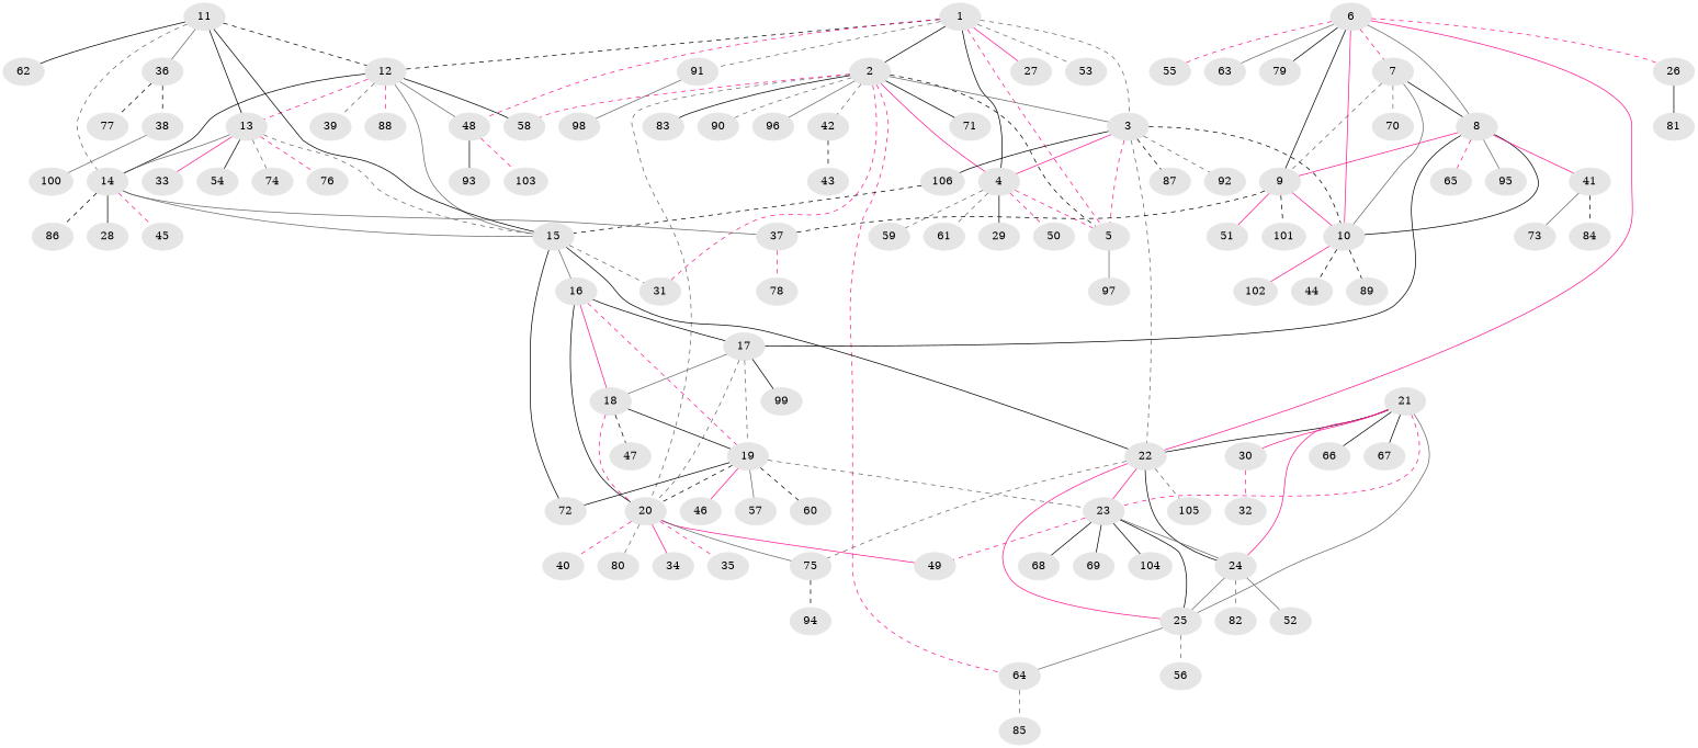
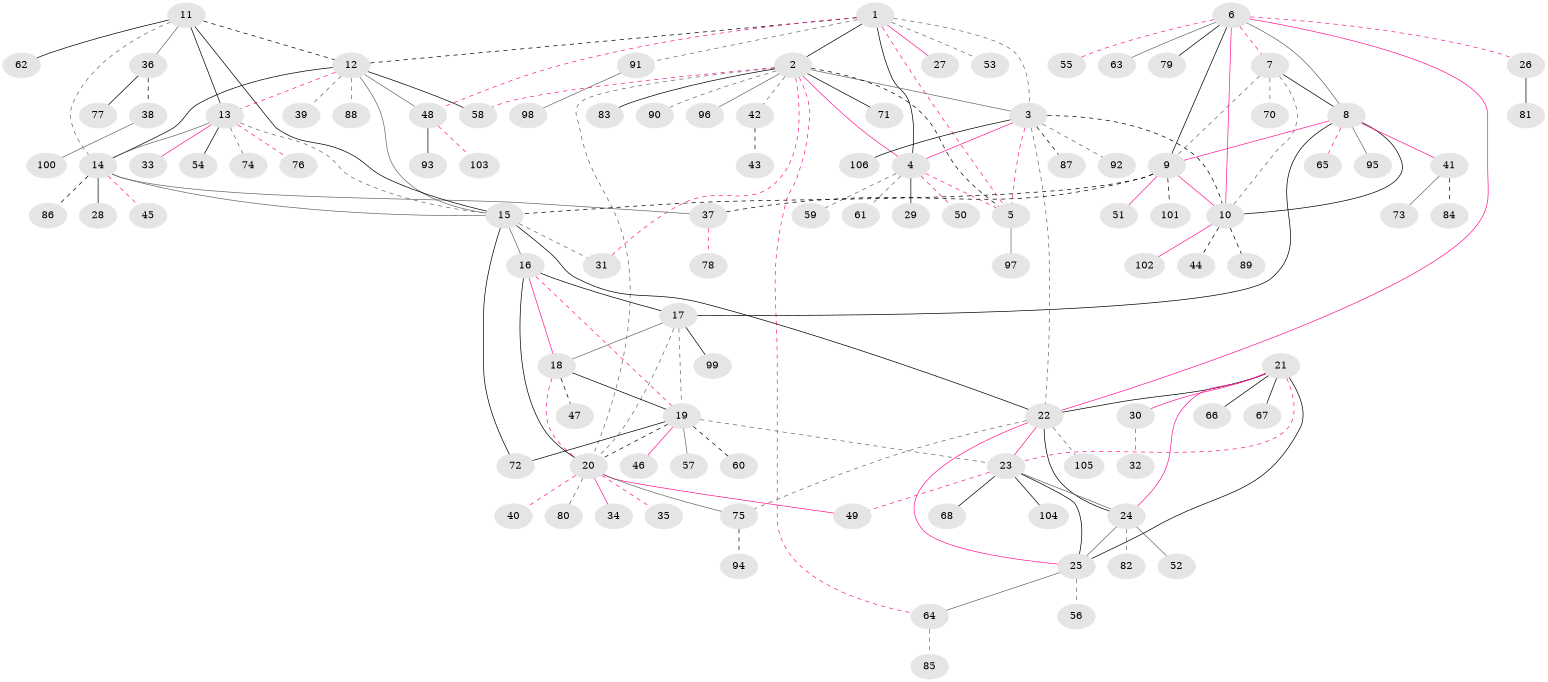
  graph {
    node [color=gray90 style=filled]
    edge [color=black style=solid]
    1
    2
    3
    4
    5
    12
    27
    48
    53
    91
    20
    31
    42
    58
    64
    71
    83
    90
    96
    10
    22
    87
    92
    106
    29
    50
    59
    61
    97
    15
    13
    14
    39
    88
    93
    103
    98
    34
    35
    40
    49
    75
    80
    43
    85
    44
    89
    102
    23
    24
    25
    105
    6
    7
    8
    9
    26
    55
    63
    79
    70
    17
    41
    65
    95
    37
    51
    101
    81
    18
    19
    99
    73
    84
    16
    72
    78
    11
    36
    62
    33
    54
    74
    76
    28
    45
    86
    38
    77
    47
    46
    57
    60
    68
-   69
    104
    94
    21
    30
    66
    67
    52
    82
    56
    32
    100
    1 -- 2
    1 -- 3 [color=gray40 style=dashed]
    1 -- 4
    1 -- 5 [color=deeppink style=dashed]
    1 -- 12 [style=dashed]
    1 -- 27 [color=deeppink]
    1 -- 48 [color=deeppink style=dashed]
    1 -- 53 [color=gray40 style=dashed]
    1 -- 91 [color=gray40 style=dashed]
    2 -- 3 [color=gray40]
    2 -- 4 [color=deeppink]
    2 -- 5 [style=dashed]
    2 -- 20 [color=gray40 style=dashed]
    2 -- 31 [color=deeppink style=dashed]
    2 -- 42 [color=gray40 style=dashed]
    2 -- 58 [color=deeppink style=dashed]
    2 -- 64 [color=deeppink style=dashed]
    2 -- 71
    2 -- 83
    2 -- 90 [color=gray40 style=dashed]
    2 -- 96 [color=gray40]
    3 -- 4 [color=deeppink]
    3 -- 5 [color=deeppink style=dashed]
    3 -- 10 [style=dashed]
    3 -- 22 [color=gray40 style=dashed]
    3 -- 87 [style=dashed]
    3 -- 92 [color=gray40 style=dashed]
    3 -- 106
    4 -- 5 [color=deeppink style=dashed]
    4 -- 29
    4 -- 50 [color=deeppink style=dashed]
    4 -- 59 [color=gray40 style=dashed]
    4 -- 61 [color=gray40 style=dashed]
    5 -- 97 [color=gray40]
    12 -- 48 [color=gray40]
    12 -- 58
    12 -- 15 [color=gray40]
    12 -- 13 [color=deeppink style=dashed]
    12 -- 14
    12 -- 39 [color=gray40 style=dashed]
    12 -- 88 [color=deeppink style=dashed]
    48 -- 93
    48 -- 103 [color=deeppink style=dashed]
    91 -- 98 [color=gray40]
    20 -- 34 [color=deeppink]
    20 -- 35 [color=deeppink style=dashed]
    20 -- 40 [color=deeppink style=dashed]
    20 -- 49 [color=deeppink]
    20 -- 75 [color=gray40]
    20 -- 80 [color=gray40 style=dashed]
    42 -- 43 [style=dashed]
    64 -- 85 [color=gray40 style=dashed]
    10 -- 44 [style=dashed]
    10 -- 89 [style=dashed]
    10 -- 102 [color=deeppink]
    22 -- 75 [color=gray40 style=dashed]
    22 -- 23 [color=deeppink]
    22 -- 24
    22 -- 25 [color=deeppink]
    22 -- 105 [color=gray40 style=dashed]
    15 -- 31 [color=gray40 style=dashed]
    15 -- 22
    15 -- 16 [color=gray40]
    15 -- 72
    13 -- 15 [color=gray40 style=dashed]
    13 -- 14 [color=gray40]
    13 -- 33 [color=deeppink]
    13 -- 54
    13 -- 74 [color=gray40 style=dashed]
    13 -- 76 [color=deeppink style=dashed]
    14 -- 15 [color=gray40]
    14 -- 37 [color=gray40]
    14 -- 28
    14 -- 45 [color=deeppink style=dashed]
    14 -- 86 [style=dashed]
    75 -- 94 [style=dashed]
    23 -- 49 [color=deeppink style=dashed]
    23 -- 24 [color=gray40]
    23 -- 25
    23 -- 68
-   23 -- 69
    23 -- 104
    24 -- 25 [color=gray40]
    24 -- 52 [color=gray40]
    24 -- 82 [color=gray40 style=dashed]
    25 -- 64 [color=gray40]
    25 -- 56 [color=gray40 style=dashed]
    6 -- 10 [color=deeppink]
    6 -- 22 [color=deeppink]
    6 -- 7 [color=deeppink style=dashed]
    6 -- 8 [color=gray40]
    6 -- 9
    6 -- 26 [color=deeppink style=dashed]
    6 -- 55 [color=deeppink style=dashed]
    6 -- 63 [color=gray40]
    6 -- 79
-   7 -- 10 [color=gray40]
+   7 -- 10 [color=gray40 style=dashed]
    7 -- 8
    7 -- 9 [color=gray40 style=dashed]
    7 -- 70 [color=gray40 style=dashed]
    8 -- 10
    8 -- 9 [color=deeppink]
    8 -- 17
    8 -- 41 [color=deeppink]
    8 -- 65 [color=deeppink style=dashed]
    8 -- 95 [color=gray40]
    9 -- 10 [color=deeppink]
-   106 -- 15 [style=dashed]
+   9 -- 15 [style=dashed]
    9 -- 37 [style=dashed]
    9 -- 51 [color=deeppink]
    9 -- 101 [style=dashed]
    26 -- 81
    17 -- 20 [color=gray40 style=dashed]
    17 -- 18 [color=gray40]
    17 -- 19 [color=gray40 style=dashed]
    17 -- 99
    41 -- 73 [color=gray40]
    41 -- 84 [style=dashed]
    37 -- 78 [color=deeppink style=dashed]
    18 -- 20 [color=deeppink style=dashed]
    18 -- 19
    18 -- 47 [style=dashed]
    19 -- 20 [style=dashed]
    19 -- 23 [color=gray40 style=dashed]
    19 -- 72
    19 -- 46 [color=deeppink]
    19 -- 57 [color=gray40]
    19 -- 60 [style=dashed]
    16 -- 20
    16 -- 17
    16 -- 18 [color=deeppink]
    16 -- 19 [color=deeppink style=dashed]
    11 -- 12 [style=dashed]
    11 -- 15
    11 -- 13
    11 -- 14 [color=gray40 style=dashed]
    11 -- 36 [color=gray40]
    11 -- 62
    36 -- 38 [style=dashed]
-   36 -- 77 [style=dashed]
+   36 -- 77
    38 -- 100 [color=gray40]
    21 -- 22
    21 -- 23 [color=deeppink style=dashed]
    21 -- 24 [color=deeppink]
-   21 -- 25 [color=gray40]
+   21 -- 25
    21 -- 30 [color=deeppink]
    21 -- 66
    21 -- 67
    30 -- 32 [color=deeppink style=dashed]
  }
